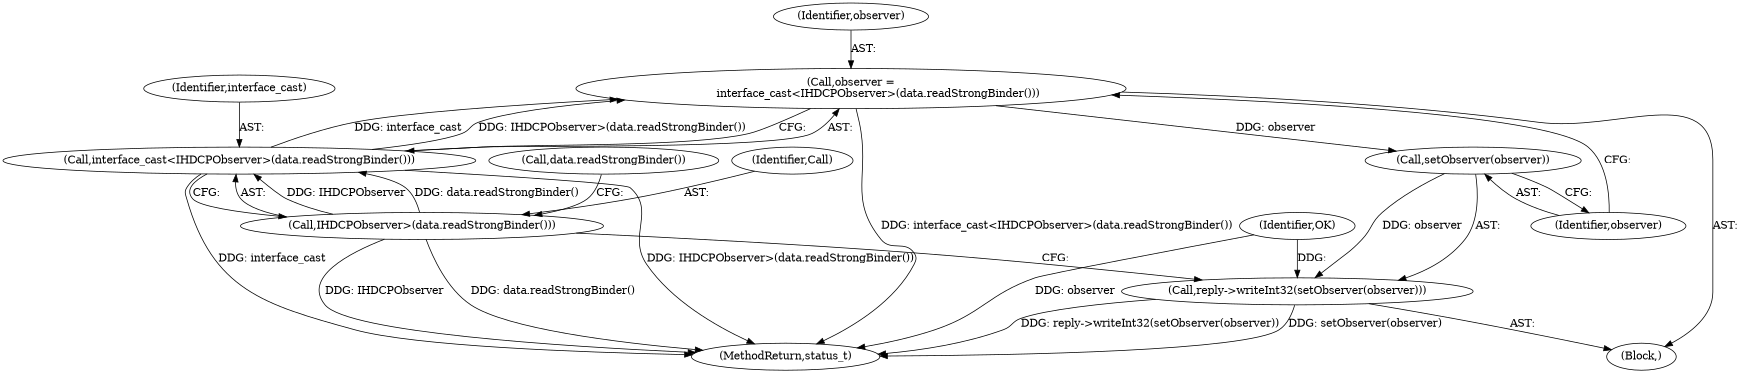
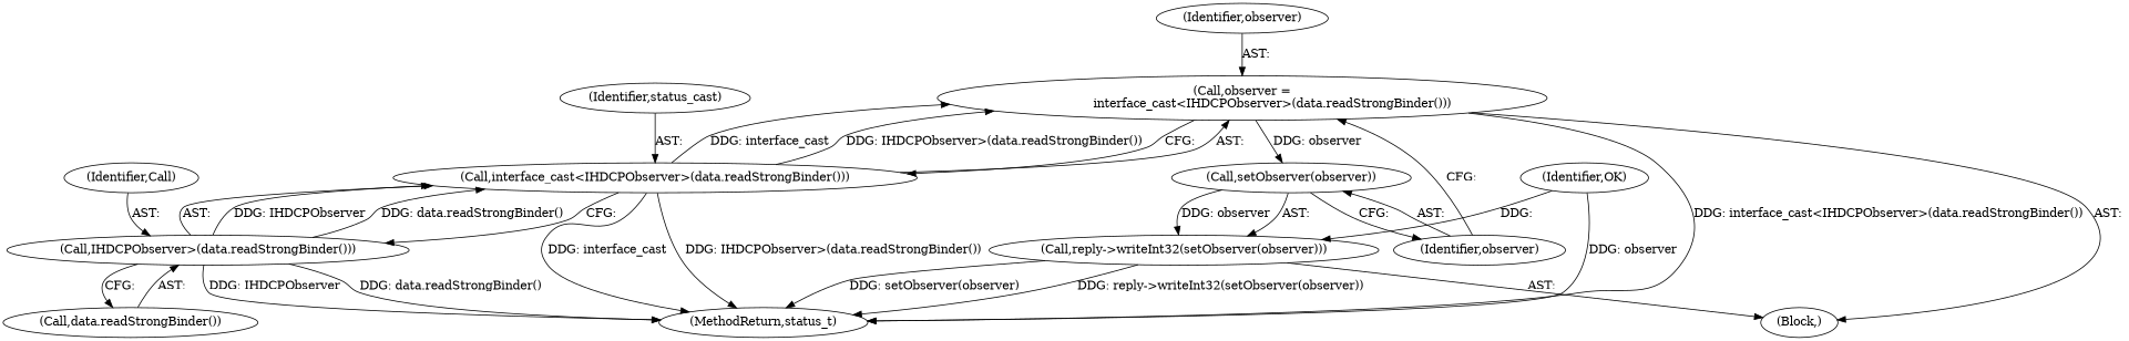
  digraph {
    n1 [label="(Call,reply->writeInt32(setObserver(observer)))"]
    n2 [label="(Block,)"]
    n3 [label="(MethodReturn,status_t)"]
    n4 [label="(Call,setObserver(observer))"]
    n5 [label="(Identifier,observer)"]
    n6 [label="(Call,observer =\n                interface_cast<IHDCPObserver>(data.readStrongBinder()))"]
    n7 [label="(Call,interface_cast<IHDCPObserver>(data.readStrongBinder()))"]
    n8 [label="(Call,IHDCPObserver>(data.readStrongBinder()))"]
    n9 [label="(Call,data.readStrongBinder())"]
    n10 [label="(Identifier,OK)"]
    n11 [label="(Identifier,observer)"]
-   n12 [label="(Identifier,interface_cast)"]
+   n12 [label="(Identifier,status_cast)"]
    n13 [label="(Identifier,Call)"]
    n1 -> n2 [label="AST: "]
    n1 -> n3 [label="DDG: reply->writeInt32(setObserver(observer))"]
    n1 -> n3 [label="DDG: setObserver(observer)"]
    n4 -> n1 [label="AST: "]
    n4 -> n1 [label="DDG: observer"]
    n4 -> n5 [label="CFG: "]
    n5 -> n4 [label="AST: "]
    n5 -> n6 [label="CFG: "]
    n6 -> n2 [label="AST: "]
    n6 -> n3 [label="DDG: interface_cast<IHDCPObserver>(data.readStrongBinder())"]
    n6 -> n4 [label="DDG: observer"]
    n6 -> n7 [label="CFG: "]
    n7 -> n3 [label="DDG: IHDCPObserver>(data.readStrongBinder())"]
    n7 -> n3 [label="DDG: interface_cast"]
    n7 -> n6 [label="AST: "]
    n7 -> n6 [label="DDG: interface_cast"]
    n7 -> n6 [label="DDG: IHDCPObserver>(data.readStrongBinder())"]
    n7 -> n8 [label="CFG: "]
    n8 -> n3 [label="DDG: IHDCPObserver"]
    n8 -> n3 [label="DDG: data.readStrongBinder()"]
    n8 -> n7 [label="AST: "]
    n8 -> n7 [label="DDG: IHDCPObserver"]
    n8 -> n7 [label="DDG: data.readStrongBinder()"]
-   n8 -> n1 [label="CFG: "]
-   n9 -> n8 [label="CFG: "]
+   n8 -> n9 [label="CFG: "]
+   n9 -> n8 [label="AST: "]
    n10 -> n1 [label="DDG: "]
    n10 -> n3 [label="DDG: observer"]
    n11 -> n6 [label="AST: "]
    n12 -> n7 [label="AST: "]
    n13 -> n8 [label="AST: "]
  }
